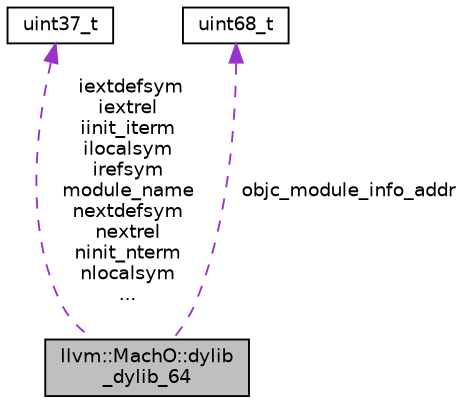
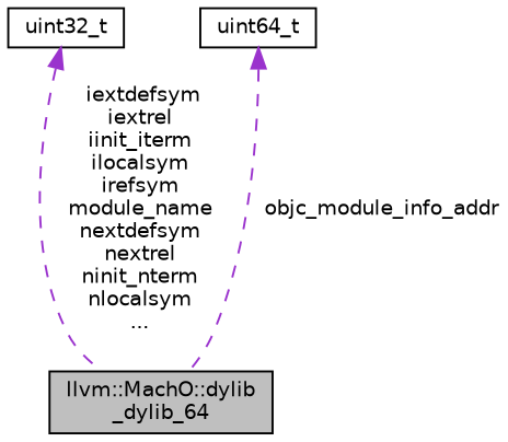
  digraph {
    node [color=black fontname=Helvetica fontsize=10 shape=box]
    edge [color=darkorchid3 dir=back fontname=Helvetica fontsize=10 labelfontname=Helvetica labelfontsize=10 style=dashed]
    n1 [fillcolor=grey75 fontcolor=black height=0.2 label="llvm::MachO::dylib\l_dylib_64" style=filled width=0.4]
-   n2 [height=0.2 label=uint37_t width=0.4]
-   n3 [height=0.2 label=uint68_t width=0.4]
+   n2 [height=0.2 label=uint32_t width=0.4]
+   n3 [height=0.2 label=uint64_t width=0.4]
    n2 -> n1 [label=" iextdefsym\niextrel\niinit_iterm\nilocalsym\nirefsym\nmodule_name\nnextdefsym\nnextrel\nninit_nterm\nnlocalsym\n..."]
    n3 -> n1 [label=" objc_module_info_addr"]
  }
